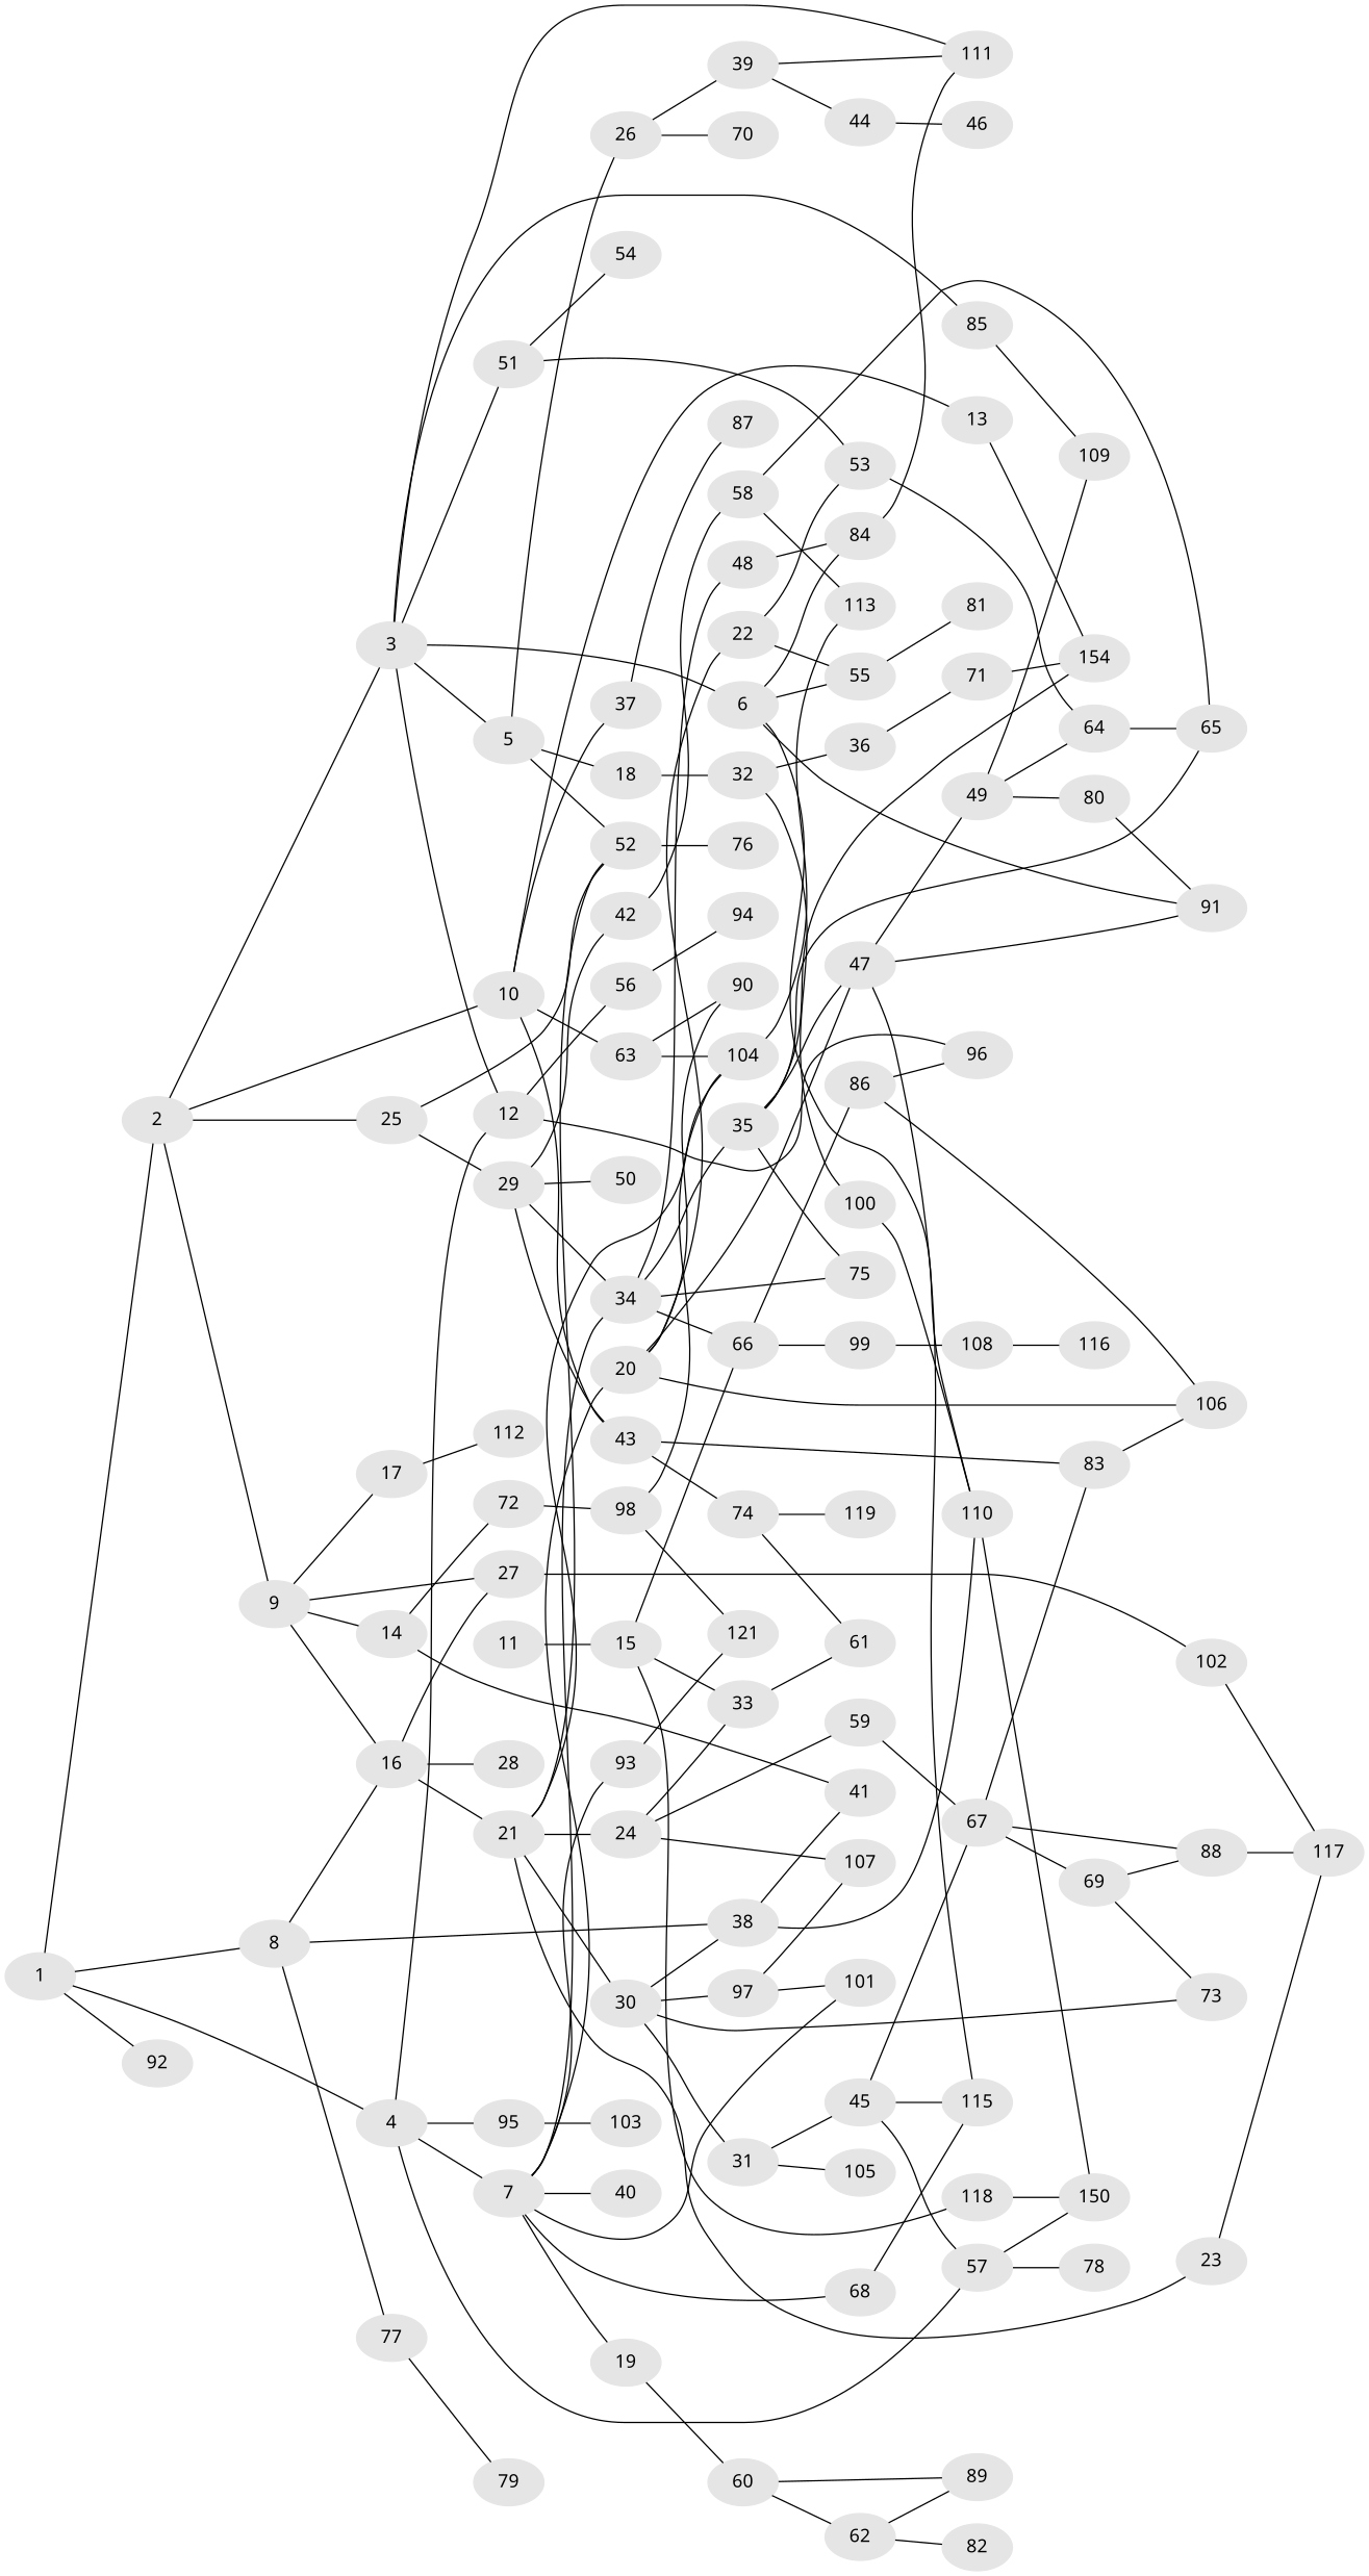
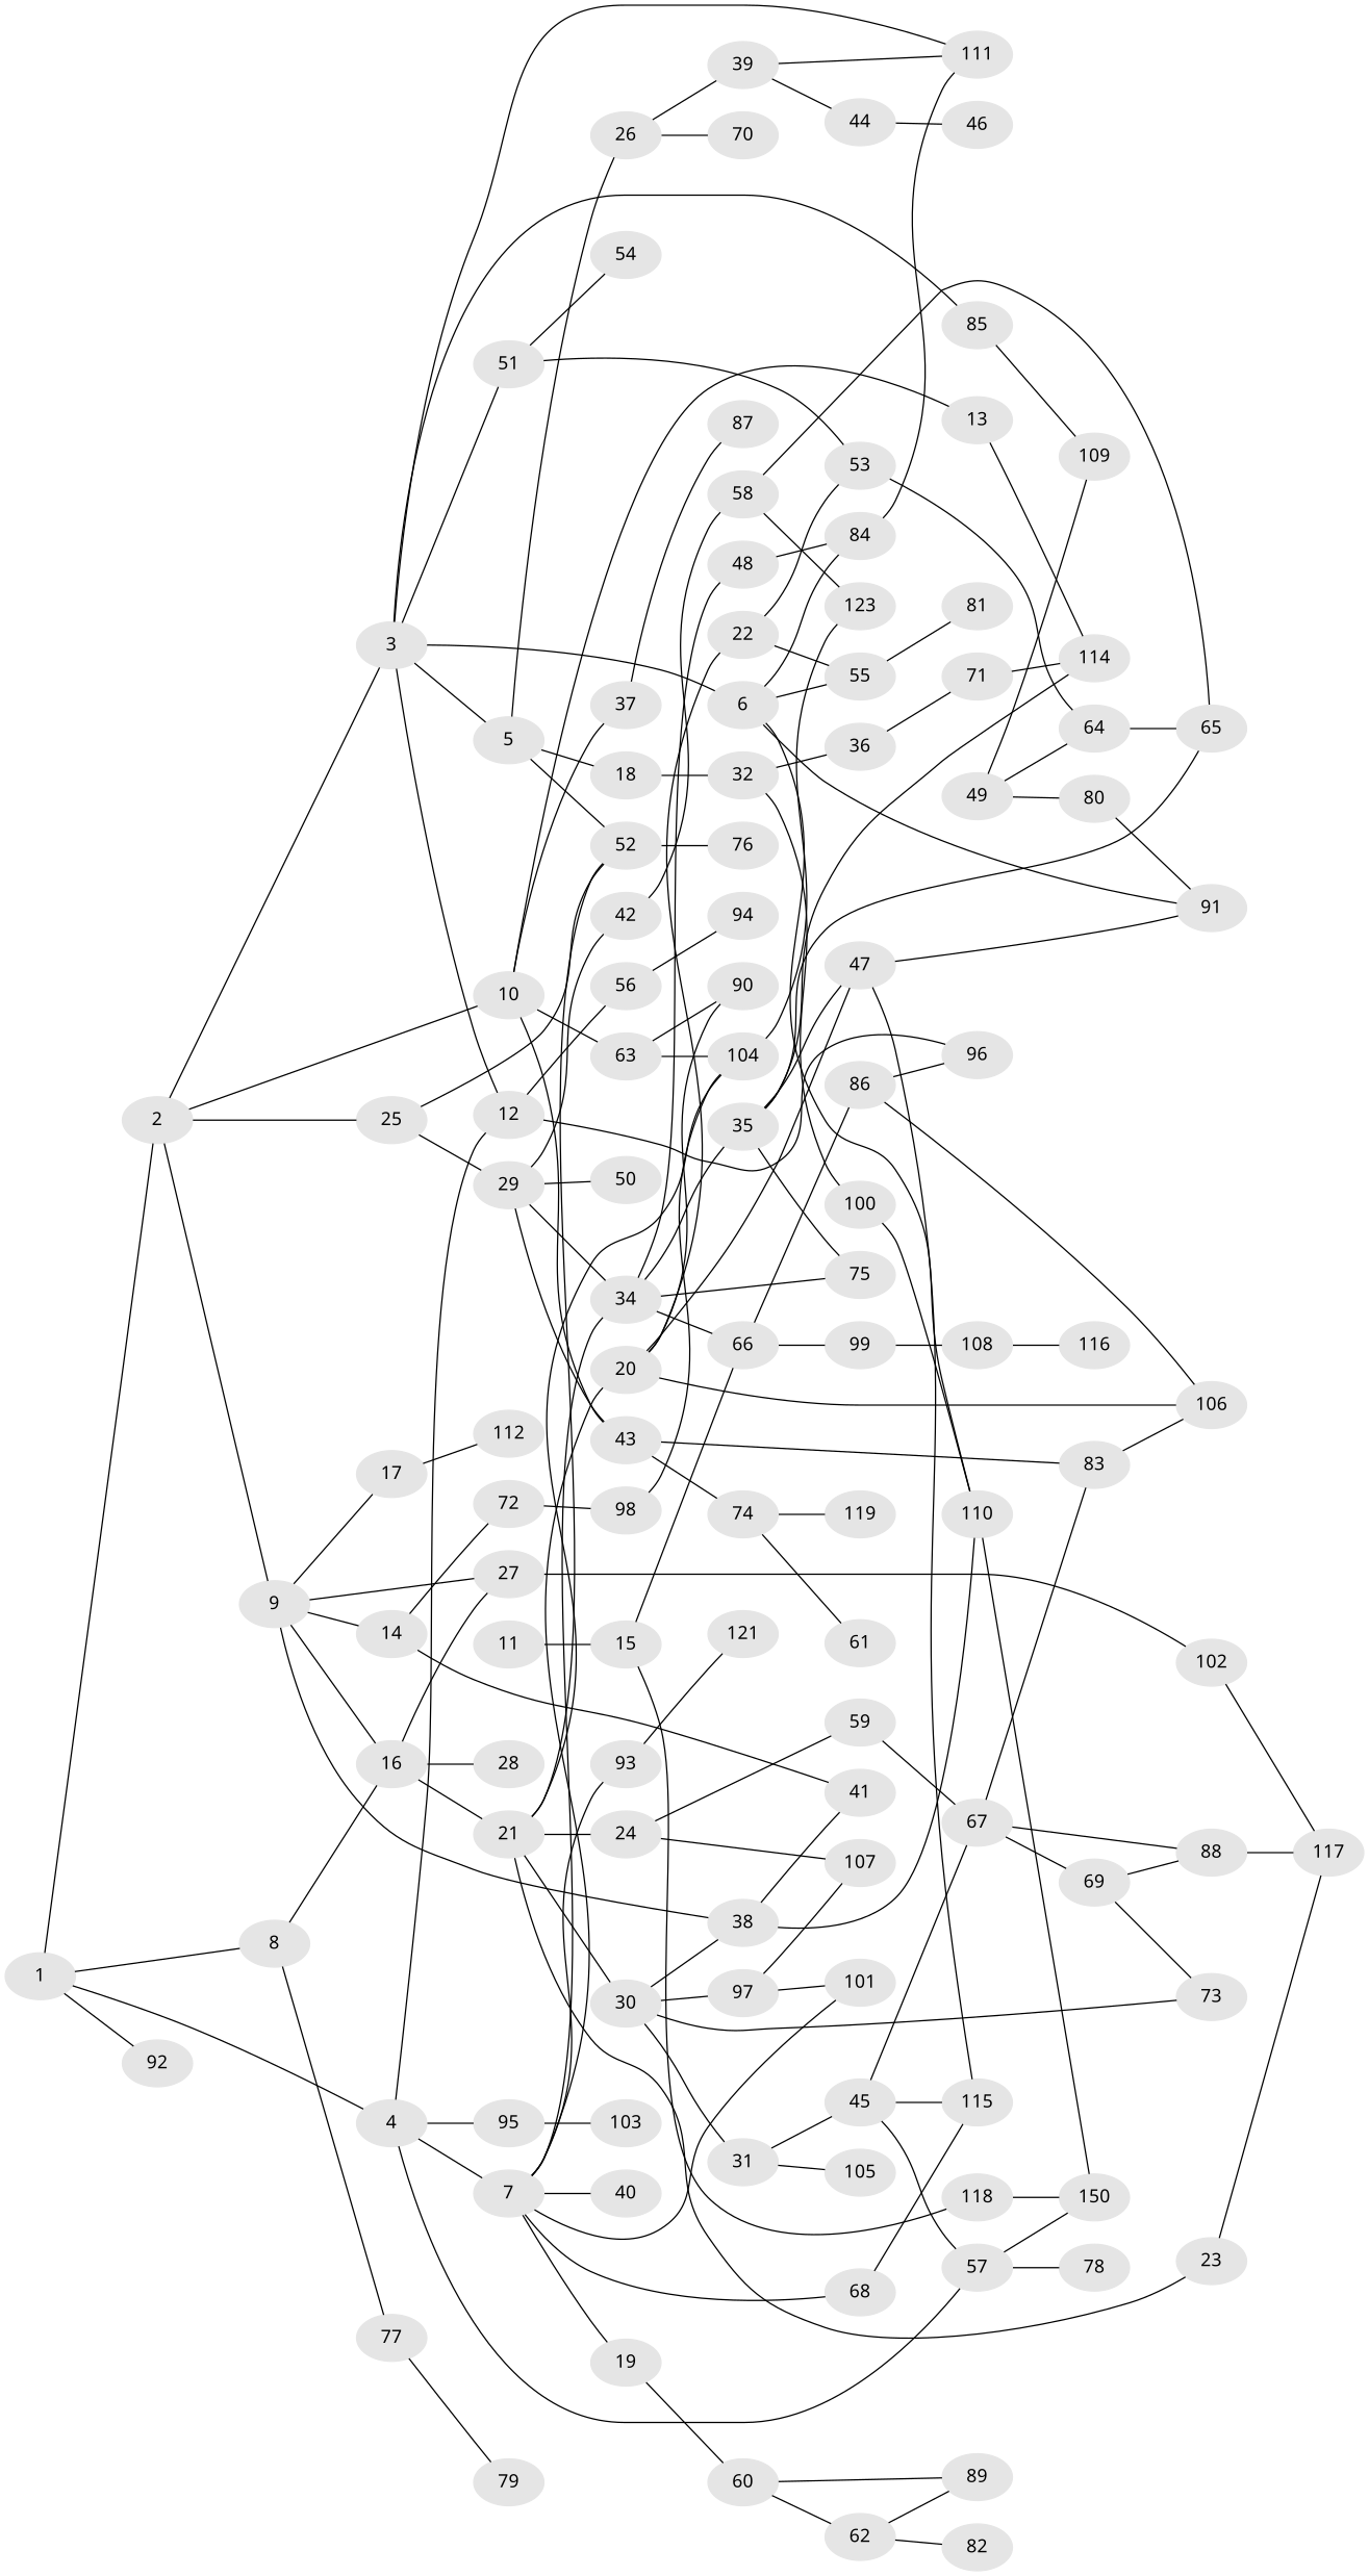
  graph {
    fontname="Noto Sans"
    rankdir=LR
    node [color=gray90 fontname="Noto Sans" style=filled]
    edge [fontname="Noto Sans"]
    1
    2
    4
    8
    92
    3
    9
    10
    25
    12
    7
    57
    95
    16
    38
    77
    5
    6
    51
    85
    111
    14
    17
    27
    13
    37
    43
    63
    52
    29
    18
    26
    55
    84
    91
    110
    56
    96
    53
    54
    109
    19
    20
    34
    40
    68
    93
    101
    78
    n50 [label=150]
    103
    32
    39
    70
    76
    81
    60
    22
    47
    90
    106
    66
    35
    48
    75
    115
    121
    21
    28
    41
    79
    11
    15
    72
    112
    102
-   114 [label=154]
+   114
    87
    74
    83
    104
-   33
    118
    94
    98
    61
    86
    99
    23
    24
    30
    36
    100
    62
    89
    49
    117
    59
    107
    31
    73
    97
-   113
+   113 [label=123]
    64
    67
    42
    50
    44
    58
    45
    105
    71
    65
    46
    119
    69
    88
    80
    82
    108
    116
    1 -- 2
    1 -- 4
    1 -- 8
    1 -- 92
    2 -- 3
    2 -- 9
    2 -- 10
    2 -- 25
    4 -- 12
    4 -- 7
    4 -- 57
    4 -- 95
    8 -- 16
-   8 -- 38
+   9 -- 38
    8 -- 77
    3 -- 12
    3 -- 5
    3 -- 6
    3 -- 51
    3 -- 85
    3 -- 111
    9 -- 16
    9 -- 14
    9 -- 17
    9 -- 27
    10 -- 13
    10 -- 37
    10 -- 43
    10 -- 63
    25 -- 52
    25 -- 29
    12 -- 56
    12 -- 96
    7 -- 19
    7 -- 20
    7 -- 34
    7 -- 40
    7 -- 68
    7 -- 93
    7 -- 101
    57 -- 78
    57 -- n50
    95 -- 103
    16 -- 27
    16 -- 21
    16 -- 28
    38 -- 110
    38 -- 41
    77 -- 79
    5 -- 52
    5 -- 18
    5 -- 26
    6 -- 55
    6 -- 84
    6 -- 91
    6 -- 110
    51 -- 53
    51 -- 54
    85 -- 109
    14 -- 41
    14 -- 72
    17 -- 112
    27 -- 102
    13 -- 114
    37 -- 87
    43 -- 74
    43 -- 83
    63 -- 90
    63 -- 104
    52 -- 76
    29 -- 43
    29 -- 34
    29 -- 42
    29 -- 50
    18 -- 32
    26 -- 39
    26 -- 70
    55 -- 81
    84 -- 111
    110 -- n50
    56 -- 94
    53 -- 64
    19 -- 60
    20 -- 22
    20 -- 47
    20 -- 90
    20 -- 106
    34 -- 66
    34 -- 35
    34 -- 48
    34 -- 75
    68 -- 115
    93 -- 121
    32 -- 36
    32 -- 100
    39 -- 111
    39 -- 44
    60 -- 62
    60 -- 89
    22 -- 55
    22 -- 53
    47 -- 91
    47 -- 115
-   47 -- 49
    66 -- 86
    66 -- 99
    35 -- 47
    35 -- 75
    35 -- 114
    35 -- 65
    48 -- 84
    21 -- 52
    21 -- 104
    21 -- 23
    21 -- 24
    21 -- 30
    11 -- 15
    15 -- 66
-   15 -- 33
    15 -- 118
    72 -- 98
    102 -- 117
    74 -- 61
    74 -- 119
    83 -- 106
    104 -- 113
-   33 -- 61
    118 -- n50
-   98 -- 121
    98 -- 104
    86 -- 96
    86 -- 106
    99 -- 108
    23 -- 117
-   24 -- 33
    24 -- 59
    24 -- 107
    30 -- 38
    30 -- 31
    30 -- 73
    30 -- 97
    36 -- 71
    100 -- 110
    62 -- 89
    62 -- 82
    49 -- 109
    49 -- 64
    49 -- 80
    59 -- 67
    31 -- 45
    31 -- 105
    97 -- 101
    97 -- 107
    64 -- 65
    67 -- 83
    67 -- 69
    67 -- 88
    42 -- 58
    44 -- 46
    58 -- 113
    58 -- 65
    45 -- 57
    45 -- 115
    45 -- 67
    71 -- 114
    69 -- 73
    69 -- 88
    88 -- 117
    80 -- 91
    108 -- 116
  }
